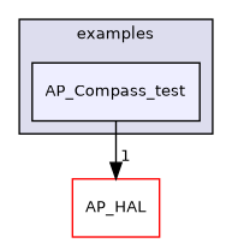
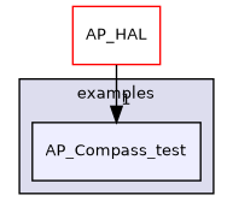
  digraph {
    compound=true
    node [fontname=Helvetica fontsize=10 shape=box style=filled]
    n1 [fillcolor="#eeeeff" label=AP_Compass_test pencolor=black]
    n2 [color=red fillcolor=white label=AP_HAL]
    subgraph cluster_1 {
      bgcolor="#ddddee"
      fontname=Helvetica
      fontsize=10
      label=examples
      pencolor=black
      n1
    }
-   n1 -> n2 [headlabel=1 labeldistance=1.5 labelfontname=Helvetica labelfontsize=10]
+   n2 -> n1 [headlabel=1 labeldistance=1.5 labelfontname=Helvetica labelfontsize=10]
  }
